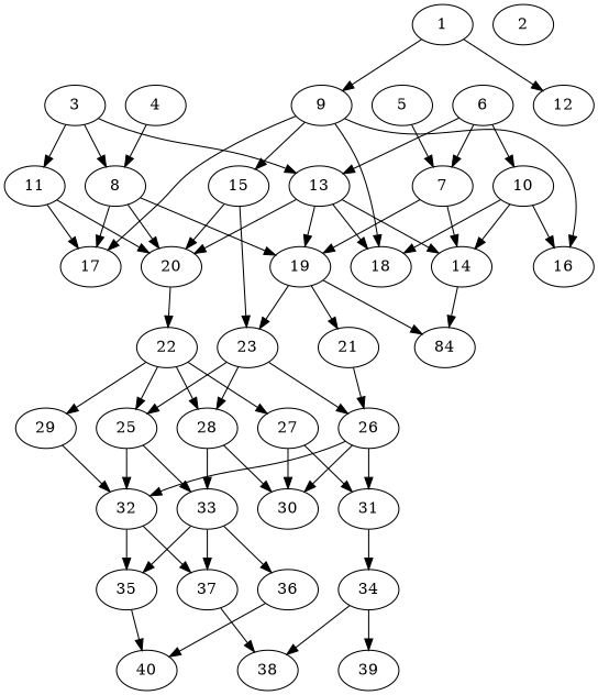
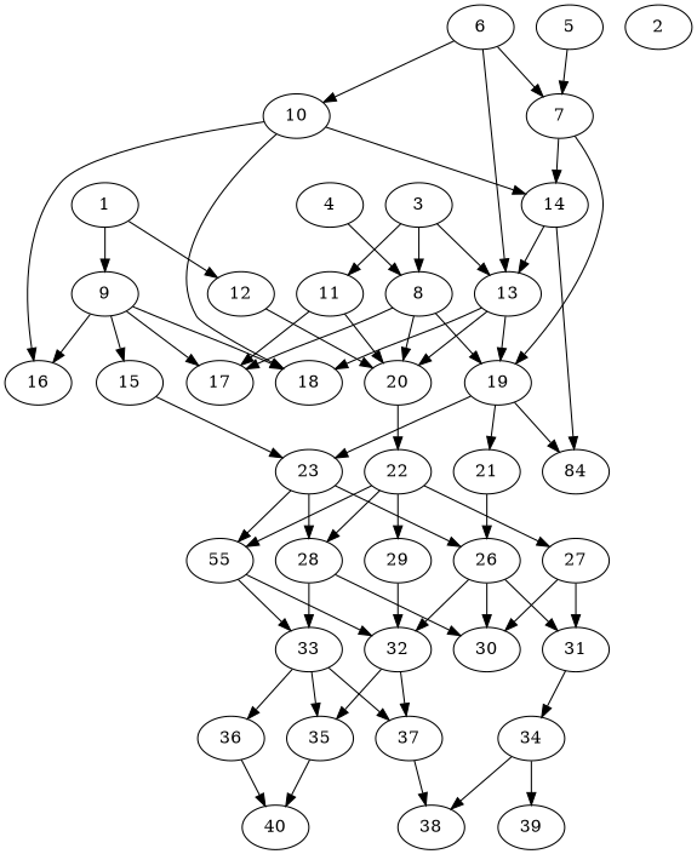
  digraph {
    node [alpha=0.14]
    1 [alpha=0.06 expect_size=6867968]
    9 [alpha=0.01 expect_size=46712832]
    12 [alpha=0.17 expect_size=49660928]
    17 [alpha=0.09 expect_size=32404480]
    15 [alpha=0.03 expect_size=43276288]
    16 [alpha=0.05 expect_size=41122816]
    18 [alpha=0.01 expect_size=42267648]
    20 [alpha=0.07 expect_size=41715712]
    23 [expect_size=13247488]
    22 [alpha=0.02 expect_size=20610048]
    2 [alpha=0.06 expect_size=23008256]
    3 [expect_size=32222208]
    8 [alpha=0.18 expect_size=52307968]
    11 [alpha=0.06 expect_size=34796544]
    13 [expect_size=17349632]
    19 [expect_size=38221824]
    14 [alpha=0.01 expect_size=49594368]
    n18 [alpha=0.10 expect_size=47209472 label=84]
    21 [alpha=0.00 expect_size=6167552]
    4 [alpha=0.17 expect_size=12183552]
    5 [alpha=0.19 expect_size=27383808]
    7 [alpha=0.04 expect_size=30002176]
    6 [alpha=0.16 expect_size=50162688]
    10 [alpha=0.05 expect_size=14078976]
    26 [alpha=0.19 expect_size=8667136]
-   25 [alpha=0.15 expect_size=49147904]
+   25 [alpha=0.15 expect_size=49147904 label=55]
    28 [alpha=0.08 expect_size=41351168]
    27 [alpha=0.13 expect_size=21294080]
    29 [alpha=0.20 expect_size=44145664]
    32 [alpha=0.11 expect_size=45911040]
    30 [alpha=0.15 expect_size=29341696]
    31 [alpha=0.04 expect_size=45117440]
    33 [alpha=0.03 expect_size=49487872]
    35 [alpha=0.01 expect_size=11317248]
    37 [alpha=0.17 expect_size=42566656]
    34 [expect_size=35643392]
    36 [alpha=0.03 expect_size=45837312]
    40 [alpha=0.09 expect_size=42862592]
    38 [alpha=0.07 expect_size=26264576]
    39 [alpha=0.10 expect_size=43997184]
    1 -> 9
    1 -> 12
    9 -> 17
    9 -> 15
    9 -> 16
    9 -> 18
-   15 -> 20
+   12 -> 20
    15 -> 23
    20 -> 22
    23 -> 26
    23 -> 25
    23 -> 28
    22 -> 25
    22 -> 28
    22 -> 27
    22 -> 29
    3 -> 8
    3 -> 11
    3 -> 13
    8 -> 17
    8 -> 20
    8 -> 19
    11 -> 17
    11 -> 20
    13 -> 18
    13 -> 20
    13 -> 19
-   13 -> 14
+   14 -> 13
    19 -> 23
    19 -> n18
    19 -> 21
    14 -> n18
    21 -> 26
    4 -> 8
    5 -> 7
    7 -> 19
    7 -> 14
    6 -> 13
    6 -> 7
    6 -> 10
    10 -> 16
    10 -> 18
    10 -> 14
    26 -> 32
    26 -> 30
    26 -> 31
    25 -> 32
    25 -> 33
    28 -> 30
    28 -> 33
    27 -> 30
    27 -> 31
    29 -> 32
    32 -> 35
    32 -> 37
    31 -> 34
    33 -> 35
    33 -> 37
    33 -> 36
    35 -> 40
    37 -> 38
    34 -> 38
    34 -> 39
    36 -> 40
  }
